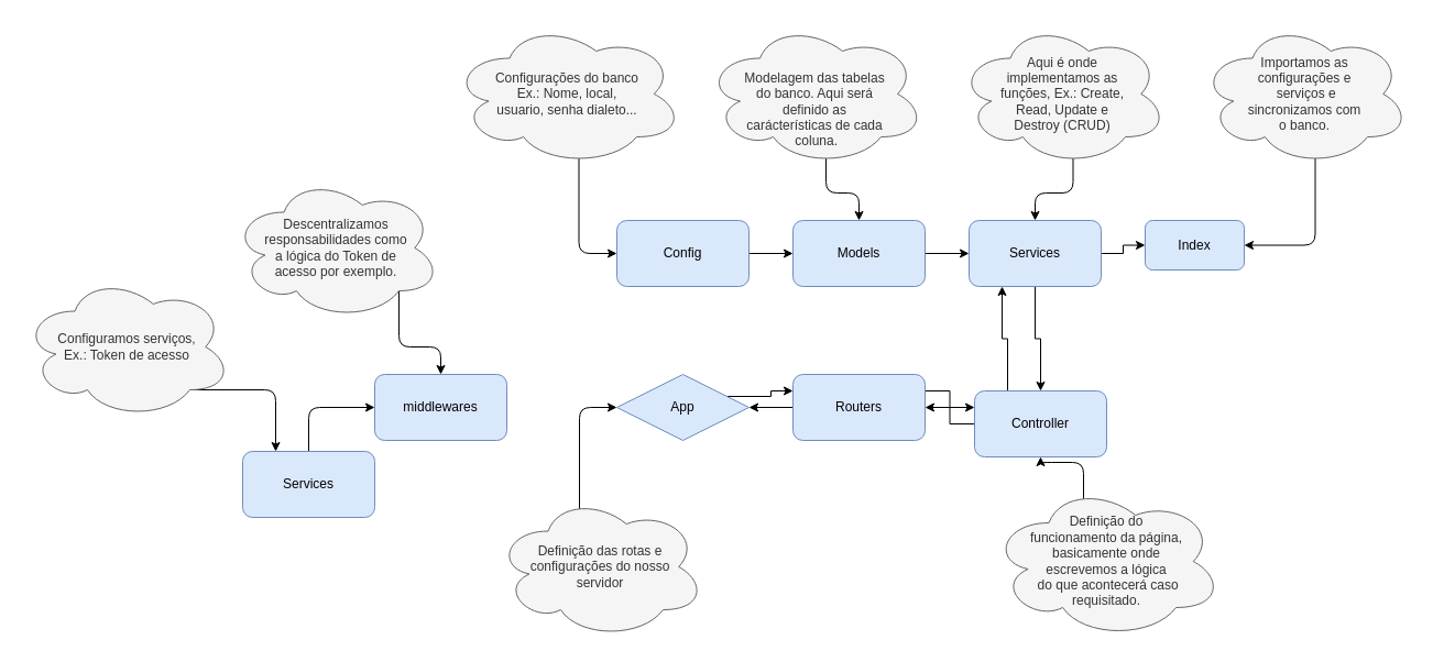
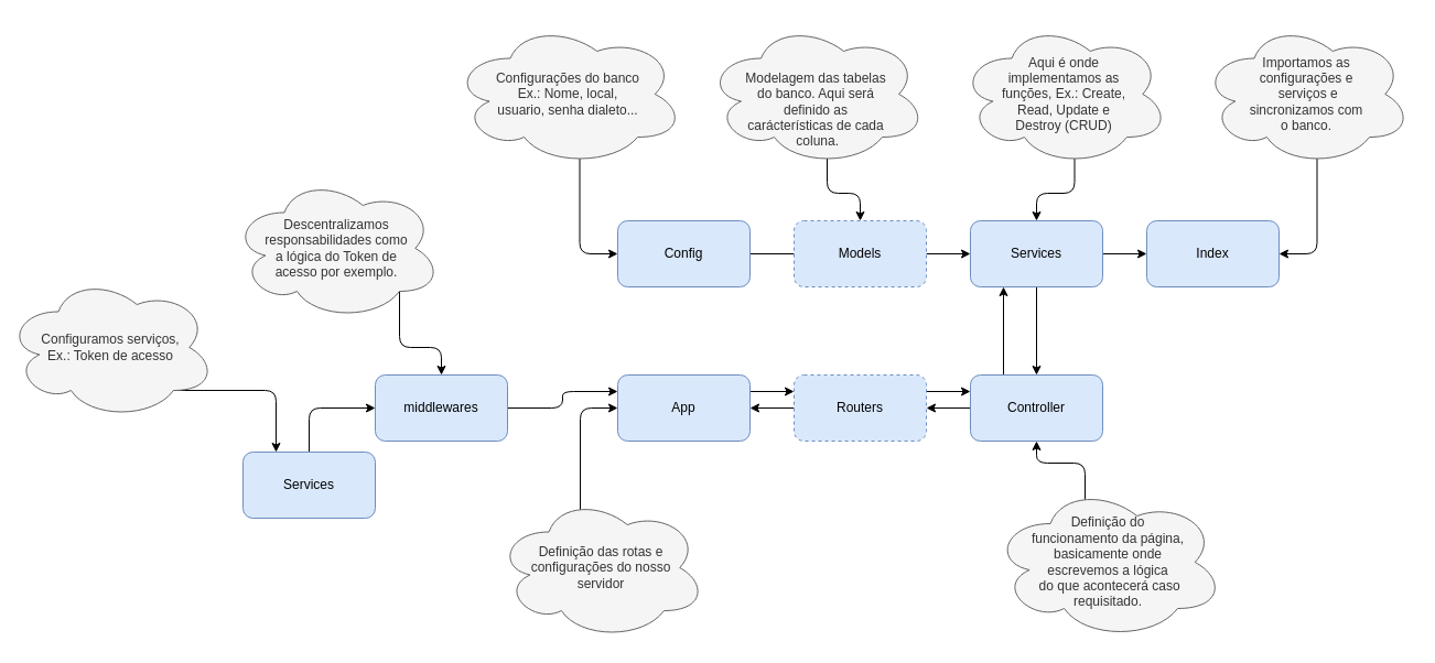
  <mxCell id="0" />
  <mxCell id="1" parent="0" />
- <mxCell id="2" style="edgeStyle=orthogonalEdgeStyle;rounded=0;orthogonalLoop=1;jettySize=auto;html=1;exitX=1;exitY=0.5;exitDx=0;exitDy=0;entryX=0;entryY=0.5;entryDx=0;entryDy=0;" parent="1" source="3" target="5" edge="1"><mxGeometry relative="1" as="geometry" /></mxCell>
+ <mxCell id="2" style="edgeStyle=orthogonalEdgeStyle;rounded=0;orthogonalLoop=1;jettySize=auto;html=1;exitX=1;exitY=0.5;exitDx=0;exitDy=0;entryX=0;entryY=0.5;entryDx=0;entryDy=0;endArrow=none;" parent="1" source="3" target="5" edge="1"><mxGeometry relative="1" as="geometry" /></mxCell>
  <mxCell id="3" value="Config" style="rounded=1;whiteSpace=wrap;html=1;fillColor=#dae8fc;strokeColor=#6c8ebf;" parent="1" vertex="1"><mxGeometry x="560" y="200" width="120" height="60" as="geometry" /></mxCell>
  <mxCell id="4" style="edgeStyle=orthogonalEdgeStyle;rounded=0;orthogonalLoop=1;jettySize=auto;html=1;exitX=1;exitY=0.5;exitDx=0;exitDy=0;entryX=0;entryY=0.5;entryDx=0;entryDy=0;" parent="1" source="5" target="8" edge="1"><mxGeometry relative="1" as="geometry" /></mxCell>
- <mxCell id="5" value="Models" style="rounded=1;whiteSpace=wrap;html=1;fillColor=#dae8fc;strokeColor=#6c8ebf;" parent="1" vertex="1"><mxGeometry x="720" y="200" width="120" height="60" as="geometry" /></mxCell>
+ <mxCell id="5" value="Models" style="rounded=1;whiteSpace=wrap;html=1;fillColor=#dae8fc;strokeColor=#6c8ebf;dashed=1;" parent="1" vertex="1"><mxGeometry x="720" y="200" width="120" height="60" as="geometry" /></mxCell>
  <mxCell id="6" style="edgeStyle=orthogonalEdgeStyle;rounded=0;orthogonalLoop=1;jettySize=auto;html=1;exitX=1;exitY=0.5;exitDx=0;exitDy=0;entryX=0;entryY=0.5;entryDx=0;entryDy=0;" parent="1" source="8" target="9" edge="1"><mxGeometry relative="1" as="geometry" /></mxCell>
  <mxCell id="7" style="edgeStyle=orthogonalEdgeStyle;rounded=0;orthogonalLoop=1;jettySize=auto;html=1;exitX=0.5;exitY=1;exitDx=0;exitDy=0;entryX=0.5;entryY=0;entryDx=0;entryDy=0;" parent="1" source="8" target="17" edge="1"><mxGeometry relative="1" as="geometry" /></mxCell>
  <mxCell id="8" value="Services" style="rounded=1;whiteSpace=wrap;html=1;fillColor=#dae8fc;strokeColor=#6c8ebf;" parent="1" vertex="1"><mxGeometry x="880" y="200" width="120" height="60" as="geometry" /></mxCell>
- <mxCell id="9" value="Index" style="rounded=1;whiteSpace=wrap;html=1;fillColor=#dae8fc;strokeColor=#6c8ebf;" parent="1" vertex="1"><mxGeometry x="1040" y="200" width="90" height="45" as="geometry" /></mxCell>
+ <mxCell id="9" value="Index" style="rounded=1;whiteSpace=wrap;html=1;fillColor=#dae8fc;strokeColor=#6c8ebf;" parent="1" vertex="1"><mxGeometry x="1040" y="200" width="120" height="60" as="geometry" /></mxCell>
  <mxCell id="10" style="edgeStyle=orthogonalEdgeStyle;rounded=0;orthogonalLoop=1;jettySize=auto;html=1;exitX=1;exitY=0.25;exitDx=0;exitDy=0;entryX=0;entryY=0.25;entryDx=0;entryDy=0;" edge="1" parent="1" source="11" target="14"><mxGeometry relative="1" as="geometry" /></mxCell>
- <mxCell id="11" value="App" style="rhombus;whiteSpace=wrap;html=1;fillColor=#dae8fc;strokeColor=#6c8ebf;" parent="1" vertex="1"><mxGeometry x="560" y="340" width="120" height="60" as="geometry" /></mxCell>
+ <mxCell id="11" value="App" style="rounded=1;whiteSpace=wrap;html=1;fillColor=#dae8fc;strokeColor=#6c8ebf;" parent="1" vertex="1"><mxGeometry x="560" y="340" width="120" height="60" as="geometry" /></mxCell>
  <mxCell id="12" style="edgeStyle=orthogonalEdgeStyle;rounded=0;orthogonalLoop=1;jettySize=auto;html=1;exitX=0;exitY=0.5;exitDx=0;exitDy=0;entryX=1;entryY=0.5;entryDx=0;entryDy=0;" parent="1" source="14" target="11" edge="1"><mxGeometry relative="1" as="geometry" /></mxCell>
  <mxCell id="13" style="edgeStyle=orthogonalEdgeStyle;rounded=0;orthogonalLoop=1;jettySize=auto;html=1;exitX=1;exitY=0.25;exitDx=0;exitDy=0;entryX=0;entryY=0.25;entryDx=0;entryDy=0;" edge="1" parent="1" source="14" target="17"><mxGeometry relative="1" as="geometry" /></mxCell>
- <mxCell id="14" value="Routers" style="rounded=1;whiteSpace=wrap;html=1;fillColor=#dae8fc;strokeColor=#6c8ebf;" parent="1" vertex="1"><mxGeometry x="720" y="340" width="120" height="60" as="geometry" /></mxCell>
+ <mxCell id="14" value="Routers" style="rounded=1;whiteSpace=wrap;html=1;fillColor=#dae8fc;strokeColor=#6c8ebf;dashed=1;" parent="1" vertex="1"><mxGeometry x="720" y="340" width="120" height="60" as="geometry" /></mxCell>
  <mxCell id="15" style="edgeStyle=orthogonalEdgeStyle;rounded=0;orthogonalLoop=1;jettySize=auto;html=1;exitX=0;exitY=0.5;exitDx=0;exitDy=0;entryX=1;entryY=0.5;entryDx=0;entryDy=0;" parent="1" source="17" target="14" edge="1"><mxGeometry relative="1" as="geometry" /></mxCell>
  <mxCell id="16" style="edgeStyle=orthogonalEdgeStyle;rounded=0;orthogonalLoop=1;jettySize=auto;html=1;exitX=0.25;exitY=0;exitDx=0;exitDy=0;entryX=0.25;entryY=1;entryDx=0;entryDy=0;" edge="1" parent="1" source="17" target="8"><mxGeometry relative="1" as="geometry" /></mxCell>
- <mxCell id="17" value="Controller" style="rounded=1;whiteSpace=wrap;html=1;fillColor=#dae8fc;strokeColor=#6c8ebf;" parent="1" vertex="1"><mxGeometry x="885" y="355" width="120" height="60" as="geometry" /></mxCell>
+ <mxCell id="17" value="Controller" style="rounded=1;whiteSpace=wrap;html=1;fillColor=#dae8fc;strokeColor=#6c8ebf;" parent="1" vertex="1"><mxGeometry x="880" y="340" width="120" height="60" as="geometry" /></mxCell>
  <mxCell id="18" style="edgeStyle=orthogonalEdgeStyle;rounded=1;orthogonalLoop=1;jettySize=auto;html=1;exitX=0.55;exitY=0.95;exitDx=0;exitDy=0;exitPerimeter=0;entryX=0;entryY=0.5;entryDx=0;entryDy=0;" parent="1" source="19" target="3" edge="1"><mxGeometry relative="1" as="geometry" /></mxCell>
  <mxCell id="19" value="Configurações do banco&lt;br&gt;Ex.: Nome, local, &lt;br&gt;usuario, senha dialeto..." style="ellipse;shape=cloud;whiteSpace=wrap;html=1;fillColor=#f5f5f5;fontColor=#333333;strokeColor=#666666;" parent="1" vertex="1"><mxGeometry x="410" y="20" width="210" height="130" as="geometry" /></mxCell>
  <mxCell id="20" style="orthogonalLoop=1;jettySize=auto;html=1;exitX=0.55;exitY=0.95;exitDx=0;exitDy=0;exitPerimeter=0;entryX=0.5;entryY=0;entryDx=0;entryDy=0;rounded=1;edgeStyle=orthogonalEdgeStyle;" parent="1" source="21" target="5" edge="1"><mxGeometry relative="1" as="geometry" /></mxCell>
  <mxCell id="21" value="&lt;br&gt;&lt;br&gt;Modelagem das tabelas &lt;br&gt;do banco. Aqui será &lt;br&gt;definido as &lt;br&gt;carácterísticas de cada&lt;br&gt;&amp;nbsp;coluna." style="ellipse;shape=cloud;whiteSpace=wrap;html=1;fillColor=#f5f5f5;fontColor=#333333;strokeColor=#666666;" parent="1" vertex="1"><mxGeometry x="640" y="20" width="200" height="130" as="geometry" /></mxCell>
  <mxCell id="22" style="edgeStyle=orthogonalEdgeStyle;rounded=1;orthogonalLoop=1;jettySize=auto;html=1;exitX=0.55;exitY=0.95;exitDx=0;exitDy=0;exitPerimeter=0;entryX=0.5;entryY=0;entryDx=0;entryDy=0;" parent="1" source="23" target="8" edge="1"><mxGeometry relative="1" as="geometry" /></mxCell>
  <mxCell id="23" value="Aqui é onde &lt;br&gt;implementamos as &lt;br&gt;funções, Ex.: Create, &lt;br&gt;Read, Update e &lt;br&gt;Destroy (CRUD)" style="ellipse;shape=cloud;whiteSpace=wrap;html=1;fillColor=#f5f5f5;fontColor=#333333;strokeColor=#666666;" parent="1" vertex="1"><mxGeometry x="870" y="20" width="190" height="130" as="geometry" /></mxCell>
  <mxCell id="24" style="edgeStyle=orthogonalEdgeStyle;rounded=1;orthogonalLoop=1;jettySize=auto;html=1;exitX=0.55;exitY=0.95;exitDx=0;exitDy=0;exitPerimeter=0;entryX=1;entryY=0.5;entryDx=0;entryDy=0;" parent="1" source="25" target="9" edge="1"><mxGeometry relative="1" as="geometry" /></mxCell>
  <mxCell id="25" value="Importamos as &lt;br&gt;configurações e&lt;br&gt;&amp;nbsp;serviços e &lt;br&gt;sincronizamos&amp;nbsp;com &lt;br&gt;o banco." style="ellipse;shape=cloud;whiteSpace=wrap;html=1;fillColor=#f5f5f5;fontColor=#333333;strokeColor=#666666;" parent="1" vertex="1"><mxGeometry x="1090" y="20" width="190" height="130" as="geometry" /></mxCell>
  <mxCell id="26" style="edgeStyle=orthogonalEdgeStyle;rounded=1;orthogonalLoop=1;jettySize=auto;html=1;exitX=0.4;exitY=0.1;exitDx=0;exitDy=0;exitPerimeter=0;entryX=0;entryY=0.5;entryDx=0;entryDy=0;" parent="1" source="27" target="11" edge="1"><mxGeometry relative="1" as="geometry" /></mxCell>
  <mxCell id="27" value="Definição das rotas e configurações do nosso &lt;br&gt;servidor" style="ellipse;shape=cloud;whiteSpace=wrap;html=1;fillColor=#f5f5f5;fontColor=#333333;strokeColor=#666666;" parent="1" vertex="1"><mxGeometry x="450" y="450" width="190" height="130" as="geometry" /></mxCell>
  <mxCell id="28" style="edgeStyle=orthogonalEdgeStyle;rounded=1;orthogonalLoop=1;jettySize=auto;html=1;exitX=0.4;exitY=0.1;exitDx=0;exitDy=0;exitPerimeter=0;entryX=0.5;entryY=1;entryDx=0;entryDy=0;" parent="1" source="29" target="17" edge="1"><mxGeometry relative="1" as="geometry" /></mxCell>
  <mxCell id="29" value="Definição do &lt;br&gt;funcionamento da página, basicamente onde &lt;br&gt;escrevemos a lógica&lt;br&gt;&amp;nbsp;do que acontecerá caso &lt;br&gt;requisitado." style="ellipse;shape=cloud;whiteSpace=wrap;html=1;fillColor=#f5f5f5;fontColor=#333333;strokeColor=#666666;" parent="1" vertex="1"><mxGeometry x="900" y="440" width="210" height="140" as="geometry" /></mxCell>
  <mxCell id="30" style="edgeStyle=orthogonalEdgeStyle;rounded=1;orthogonalLoop=1;jettySize=auto;html=1;exitX=0.5;exitY=0;exitDx=0;exitDy=0;entryX=0;entryY=0.5;entryDx=0;entryDy=0;" parent="1" source="31" target="33" edge="1"><mxGeometry relative="1" as="geometry" /></mxCell>
  <mxCell id="31" value="Services" style="rounded=1;whiteSpace=wrap;html=1;fillColor=#dae8fc;strokeColor=#6c8ebf;" parent="1" vertex="1"><mxGeometry x="220" y="410" width="120" height="60" as="geometry" /></mxCell>
+ <mxCell id="32" style="edgeStyle=orthogonalEdgeStyle;rounded=1;orthogonalLoop=1;jettySize=auto;html=1;exitX=1;exitY=0.5;exitDx=0;exitDy=0;entryX=0;entryY=0.25;entryDx=0;entryDy=0;" parent="1" source="33" target="11" edge="1"><mxGeometry relative="1" as="geometry" /></mxCell>
  <mxCell id="33" value="middlewares" style="rounded=1;whiteSpace=wrap;html=1;fillColor=#dae8fc;strokeColor=#6c8ebf;" parent="1" vertex="1"><mxGeometry x="340" y="340" width="120" height="60" as="geometry" /></mxCell>
  <mxCell id="34" style="edgeStyle=orthogonalEdgeStyle;rounded=1;orthogonalLoop=1;jettySize=auto;html=1;exitX=0.8;exitY=0.8;exitDx=0;exitDy=0;exitPerimeter=0;entryX=0.25;entryY=0;entryDx=0;entryDy=0;" parent="1" source="35" target="31" edge="1"><mxGeometry relative="1" as="geometry" /></mxCell>
- <mxCell id="35" value="Configuramos serviços, &lt;br&gt;Ex.: Token de acesso" style="ellipse;shape=cloud;whiteSpace=wrap;html=1;fillColor=#f5f5f5;fontColor=#333333;strokeColor=#666666;" parent="1" vertex="1"><mxGeometry x="20" y="250" width="190" height="130" as="geometry" /></mxCell>
+ <mxCell id="35" value="Configuramos serviços, &lt;br&gt;Ex.: Token de acesso" style="ellipse;shape=cloud;whiteSpace=wrap;html=1;fillColor=#f5f5f5;fontColor=#333333;strokeColor=#666666;" parent="1" vertex="1"><mxGeometry x="5" y="250" width="190" height="130" as="geometry" /></mxCell>
  <mxCell id="36" style="edgeStyle=orthogonalEdgeStyle;rounded=1;orthogonalLoop=1;jettySize=auto;html=1;exitX=0.8;exitY=0.8;exitDx=0;exitDy=0;exitPerimeter=0;entryX=0.5;entryY=0;entryDx=0;entryDy=0;" parent="1" source="37" target="33" edge="1"><mxGeometry relative="1" as="geometry" /></mxCell>
  <mxCell id="37" value="Descentralizamos responsabilidades como &lt;br&gt;a lógica do Token de &lt;br&gt;acesso por exemplo." style="ellipse;shape=cloud;whiteSpace=wrap;html=1;fillColor=#f5f5f5;fontColor=#333333;strokeColor=#666666;" parent="1" vertex="1"><mxGeometry x="210" y="160" width="190" height="130" as="geometry" /></mxCell>
